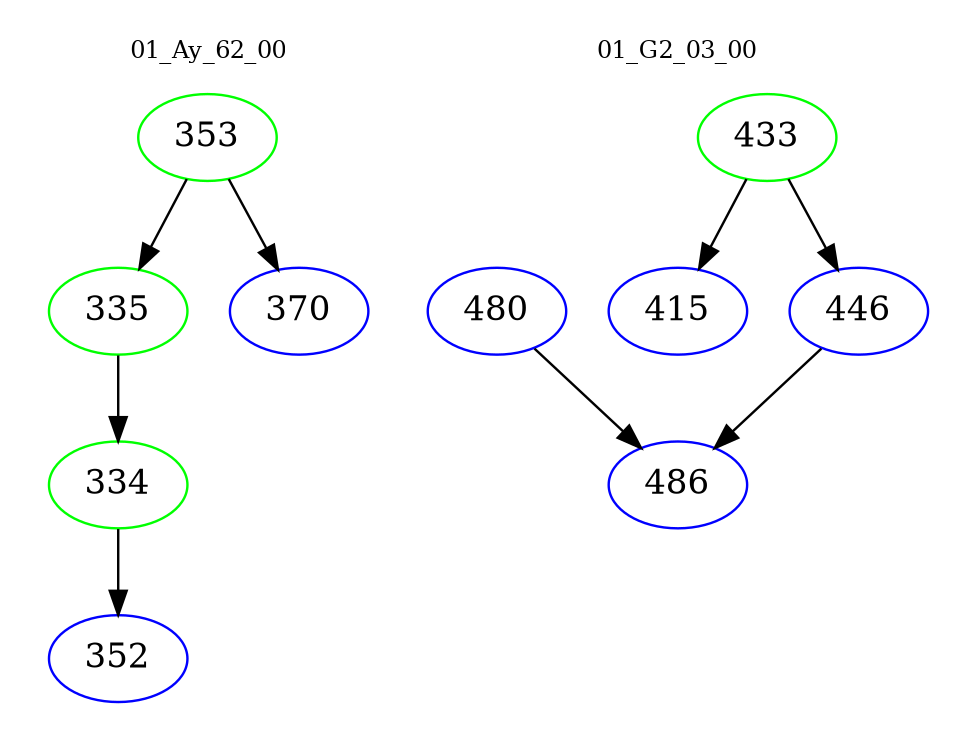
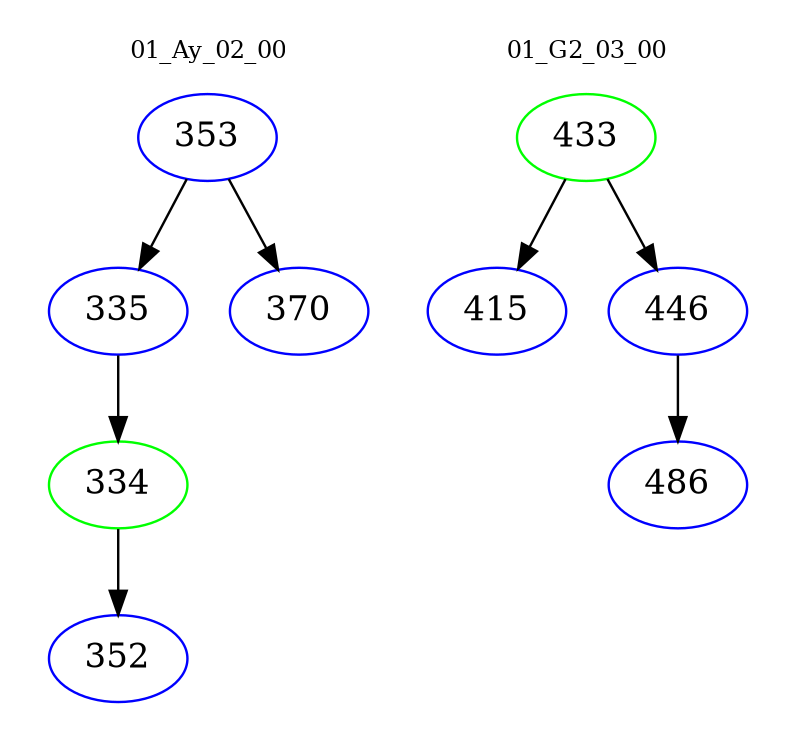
  digraph {
    node [color=blue]
    edge [color=black]
-   n1 [color=green label=353]
-   n2 [color=green label=335]
+   n1 [label=353]
+   n2 [label=335]
    n3 [label=370]
    n4 [color=green label=334]
    n5 [label=352]
    n6 [color=green label=433]
    n7 [label=415]
    n8 [label=446]
-   n9 [label=480]
    n10 [label=486]
    subgraph cluster_1 {
      color=white
      fontsize=10
-     label="01_Ay_62_00"
+     label="01_Ay_02_00"
      n1
      n2
      n3
      n4
      n5
    }
    subgraph cluster_2 {
      color=white
      fontsize=10
      label="01_G2_03_00"
      n6
      n7
      n8
-     n9
      n10
    }
    n1 -> n2
    n1 -> n3
    n2 -> n4
    n4 -> n5
    n6 -> n7
    n6 -> n8
    n8 -> n10
-   n9 -> n10
  }
